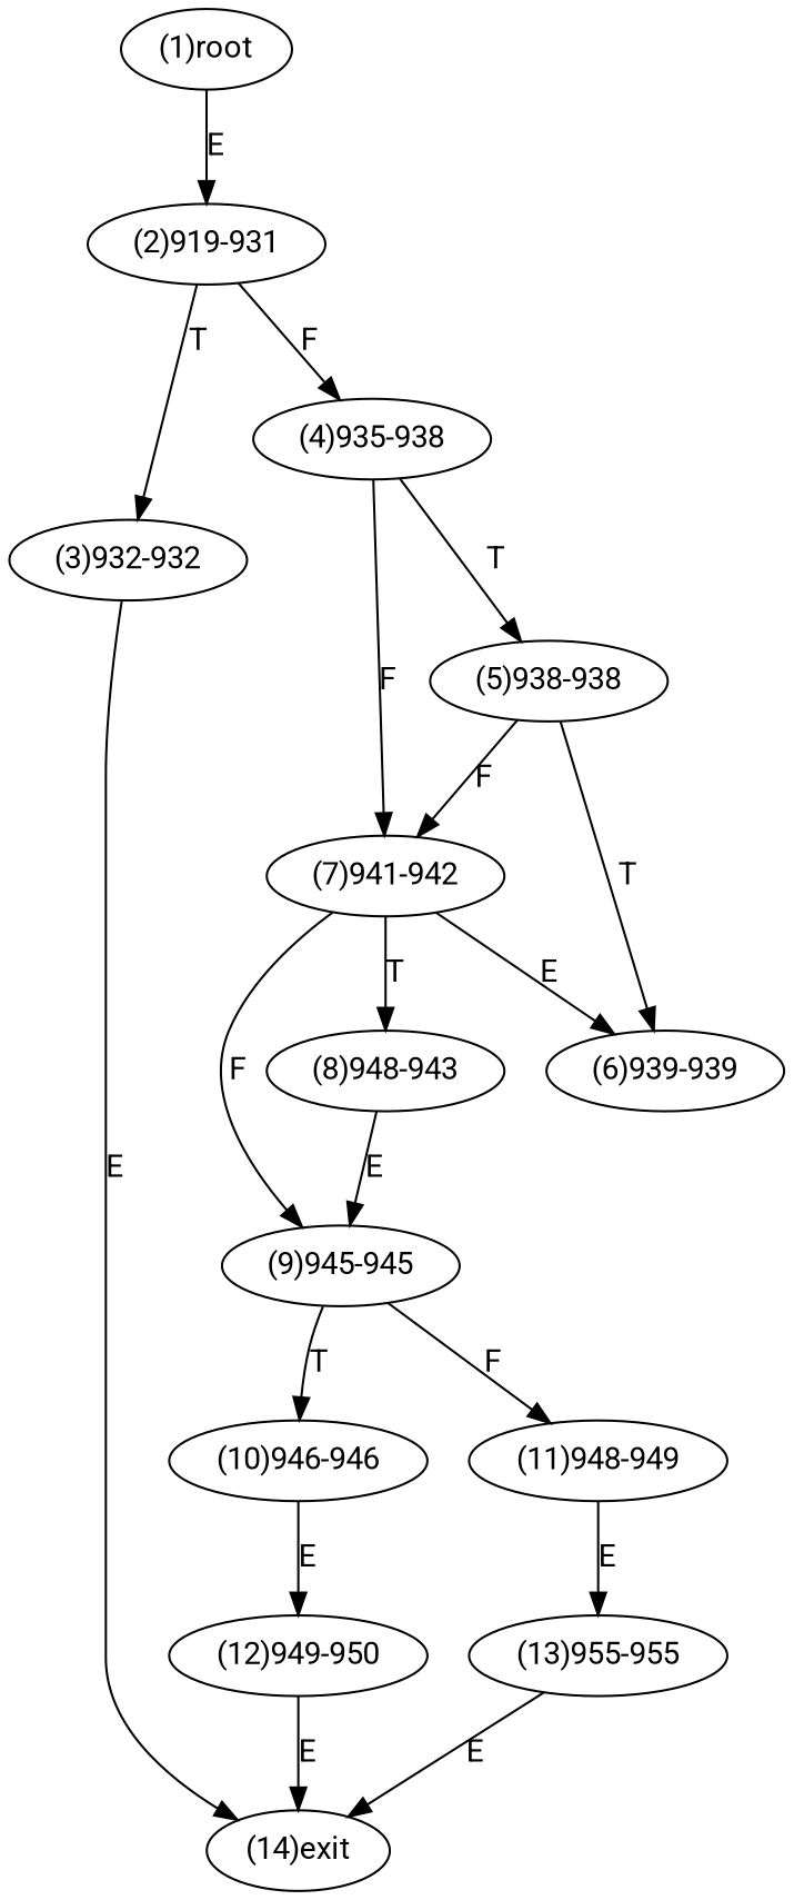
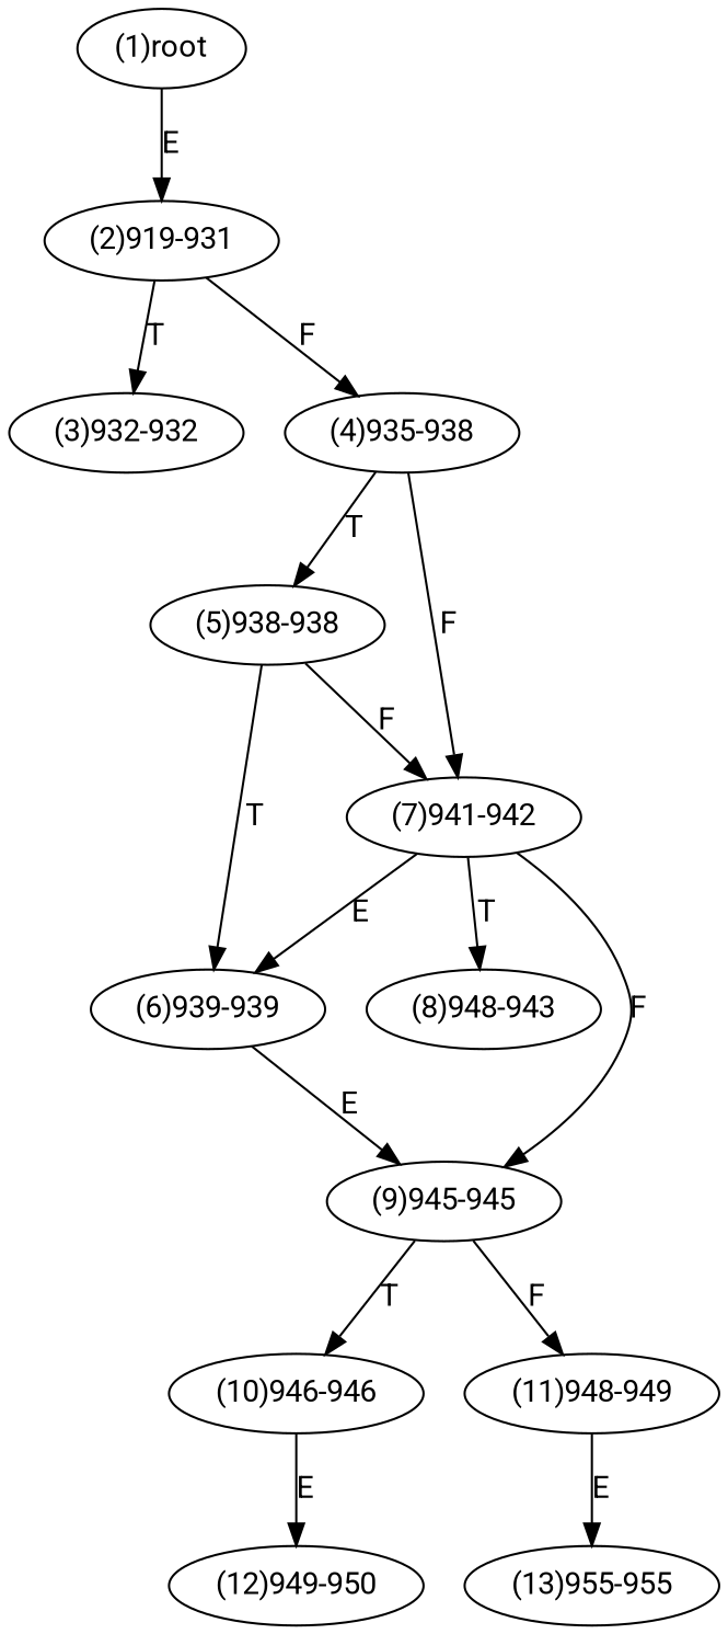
  digraph {
    fontname=Roboto
    node [fontname=Roboto]
    edge [fontname=Roboto]
    n1 [label="(1)root"]
    n2 [label="(2)919-931"]
    n3 [label="(3)932-932"]
    n4 [label="(4)935-938"]
-   n5 [label="(14)exit"]
    n6 [label="(5)938-938"]
    n7 [label="(7)941-942"]
    n8 [label="(6)939-939"]
    n9 [label="(8)948-943"]
    n10 [label="(9)945-945"]
    n11 [label="(10)946-946"]
    n12 [label="(11)948-949"]
    n13 [label="(12)949-950"]
    n14 [label="(13)955-955"]
    n1 -> n2 [label=E]
    n2 -> n3 [label=T]
    n2 -> n4 [label=F]
-   n3 -> n5 [label=E]
    n4 -> n6 [label=T]
    n4 -> n7 [label=F]
    n6 -> n7 [label=F]
    n6 -> n8 [label=T]
    n7 -> n8 [label=E]
    n7 -> n9 [label=T]
    n7 -> n10 [label=F]
-   n9 -> n10 [label=E]
+   n8 -> n10 [label=E]
    n10 -> n11 [label=T]
    n10 -> n12 [label=F]
    n11 -> n13 [label=E]
    n12 -> n14 [label=E]
-   n13 -> n5 [label=E]
-   n14 -> n5 [label=E]
  }
